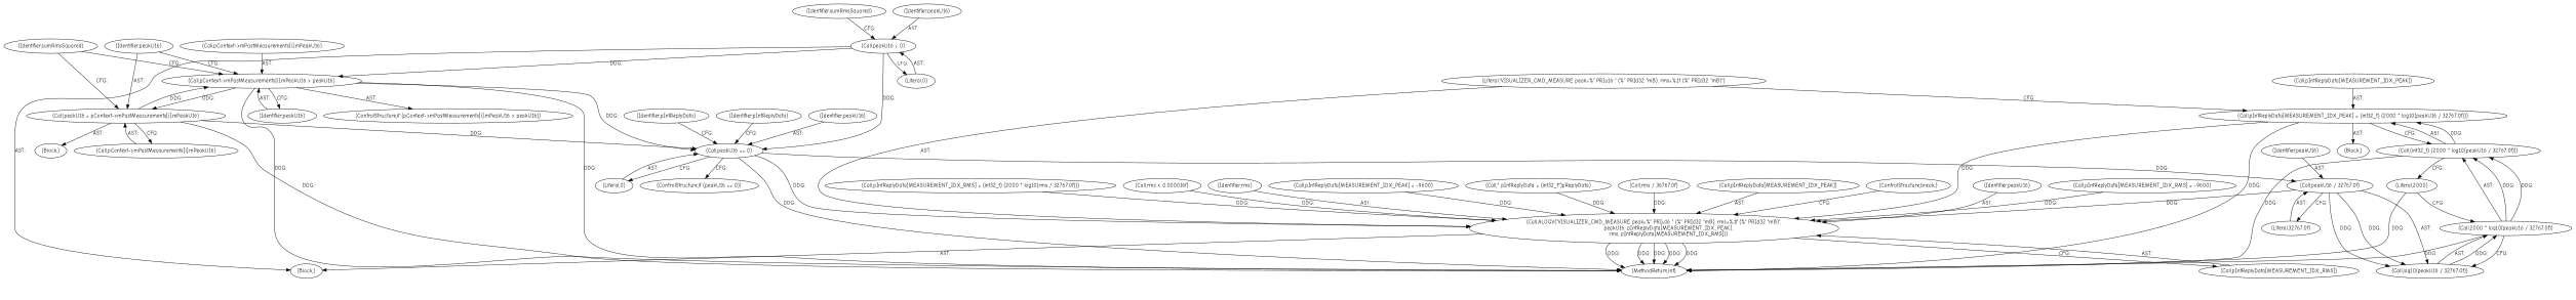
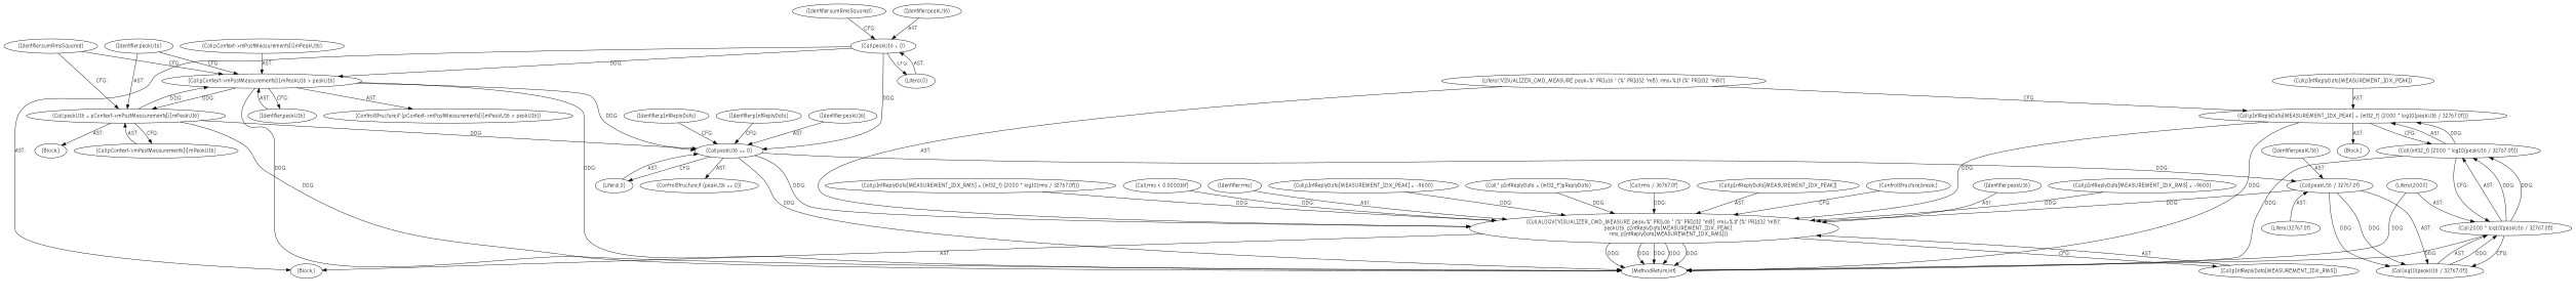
  digraph {
    fontname="Comic Neue"
    node [fontname="Comic Neue"]
    edge [fontname="Comic Neue"]
    n1 [label="(Call,pIntReplyData[MEASUREMENT_IDX_PEAK] = (int32_t) (2000 * log10(peakU16 / 32767.0f)))"]
    n2 [label="(Call,(int32_t) (2000 * log10(peakU16 / 32767.0f)))"]
    n3 [label="(Call,ALOGV(\"VISUALIZER_CMD_MEASURE peak=%\" PRIu16 \" (%\" PRId32 \"mB), rms=%.1f (%\" PRId32 \"mB)\",\n                peakU16, pIntReplyData[MEASUREMENT_IDX_PEAK],\n                rms, pIntReplyData[MEASUREMENT_IDX_RMS]))"]
    n4 [label="(MethodReturn,int)"]
    n5 [label="(Block,)"]
    n6 [label="(Call,2000 * log10(peakU16 / 32767.0f))"]
    n7 [label="(Block,)"]
    n8 [label="(Call,pIntReplyData[MEASUREMENT_IDX_RMS])"]
    n9 [label="(Call,log10(peakU16 / 32767.0f))"]
    n10 [label="(Call,peakU16 / 32767.0f)"]
    n11 [label="(Literal,32767.0f)"]
    n12 [label="(Call,peakU16 == 0)"]
    n13 [label="(Literal,0)"]
    n14 [label="(ControlStructure,if (peakU16 == 0))"]
    n15 [label="(Call,peakU16 = 0)"]
    n16 [label="(Call,pContext->mPastMeasurements[i].mPeakU16 > peakU16)"]
    n17 [label="(Literal,0)"]
    n18 [label="(Call,peakU16 = pContext->mPastMeasurements[i].mPeakU16)"]
    n19 [label="(ControlStructure,if (pContext->mPastMeasurements[i].mPeakU16 > peakU16))"]
    n20 [label="(Identifier,peakU16)"]
    n21 [label="(Call,pContext->mPastMeasurements[i].mPeakU16)"]
    n22 [label="(Block,)"]
    n23 [label="(Identifier,peakU16)"]
    n24 [label="(Call,pIntReplyData[MEASUREMENT_IDX_RMS] = -9600)"]
    n25 [label="(Identifier,sumRmsSquared)"]
    n26 [label="(Call,pIntReplyData[MEASUREMENT_IDX_RMS] = (int32_t) (2000 * log10(rms / 32767.0f)))"]
    n27 [label="(Call,pIntReplyData[MEASUREMENT_IDX_PEAK])"]
    n28 [label="(Call,* pIntReplyData = (int32_t*)pReplyData)"]
    n29 [label="(Identifier,sumRmsSquared)"]
    n30 [label="(Identifier,peakU16)"]
    n31 [label="(Call,rms / 36767.0f)"]
    n32 [label="(Identifier,pIntReplyData)"]
    n33 [label="(Call,pIntReplyData[MEASUREMENT_IDX_PEAK])"]
    n34 [label="(ControlStructure,break;)"]
    n35 [label="(Literal,2000)"]
    n36 [label="(Literal,\"VISUALIZER_CMD_MEASURE peak=%\" PRIu16 \" (%\" PRId32 \"mB), rms=%.1f (%\" PRId32 \"mB)\")"]
    n37 [label="(Identifier,peakU16)"]
    n38 [label="(Call,pContext->mPastMeasurements[i].mPeakU16)"]
    n39 [label="(Identifier,pIntReplyData)"]
    n40 [label="(Call,rms < 0.000016f)"]
    n41 [label="(Identifier,rms)"]
    n42 [label="(Identifier,peakU16)"]
    n43 [label="(Identifier,peakU16)"]
    n44 [label="(Call,pIntReplyData[MEASUREMENT_IDX_PEAK] = -9600)"]
    n1 -> n2 [label="CFG: "]
    n1 -> n3 [label="DDG: "]
    n1 -> n4 [label="DDG: "]
    n1 -> n5 [label="AST: "]
    n2 -> n1 [label="AST: "]
    n2 -> n1 [label="DDG: "]
    n2 -> n4 [label="DDG: "]
-   n2 -> n35 [label="CFG: "]
+   n2 -> n6 [label="CFG: "]
    n3 -> n4 [label="DDG: "]
    n3 -> n4 [label="DDG: "]
    n3 -> n4 [label="DDG: "]
    n3 -> n4 [label="DDG: "]
    n3 -> n4 [label="DDG: "]
    n3 -> n7 [label="AST: "]
    n3 -> n8 [label="CFG: "]
    n6 -> n2 [label="AST: "]
    n6 -> n2 [label="DDG: "]
    n6 -> n2 [label="DDG: "]
    n6 -> n4 [label="DDG: "]
    n6 -> n9 [label="CFG: "]
    n8 -> n3 [label="AST: "]
    n9 -> n6 [label="AST: "]
    n9 -> n6 [label="DDG: "]
    n10 -> n3 [label="DDG: "]
    n10 -> n9 [label="AST: "]
    n10 -> n9 [label="DDG: "]
    n10 -> n9 [label="DDG: "]
-   n10 -> n11 [label="CFG: "]
    n11 -> n10 [label="AST: "]
    n12 -> n3 [label="DDG: "]
    n12 -> n4 [label="DDG: "]
    n12 -> n10 [label="DDG: "]
    n12 -> n13 [label="CFG: "]
-   n12 -> n14 [label="CFG: "]
+   n12 -> n14 [label="AST: "]
    n13 -> n12 [label="AST: "]
    n15 -> n7 [label="AST: "]
    n15 -> n12 [label="DDG: "]
    n15 -> n16 [label="DDG: "]
    n15 -> n17 [label="CFG: "]
    n16 -> n4 [label="DDG: "]
    n16 -> n4 [label="DDG: "]
    n16 -> n12 [label="DDG: "]
    n16 -> n18 [label="DDG: "]
    n16 -> n19 [label="AST: "]
    n16 -> n20 [label="CFG: "]
    n17 -> n15 [label="AST: "]
    n18 -> n4 [label="DDG: "]
    n18 -> n12 [label="DDG: "]
    n18 -> n16 [label="DDG: "]
    n18 -> n21 [label="CFG: "]
    n18 -> n22 [label="AST: "]
    n20 -> n16 [label="AST: "]
    n21 -> n18 [label="AST: "]
    n23 -> n3 [label="AST: "]
    n24 -> n3 [label="DDG: "]
    n25 -> n15 [label="CFG: "]
    n26 -> n3 [label="DDG: "]
    n27 -> n1 [label="AST: "]
    n28 -> n3 [label="DDG: "]
    n29 -> n16 [label="CFG: "]
    n29 -> n18 [label="CFG: "]
    n30 -> n10 [label="AST: "]
    n31 -> n3 [label="DDG: "]
    n32 -> n12 [label="CFG: "]
    n33 -> n3 [label="AST: "]
    n34 -> n3 [label="CFG: "]
    n35 -> n4 [label="DDG: "]
-   n35 -> n6 [label="CFG: "]
+   n35 -> n6 [label="AST: "]
    n36 -> n1 [label="CFG: "]
    n36 -> n3 [label="AST: "]
    n37 -> n15 [label="AST: "]
    n38 -> n16 [label="AST: "]
    n39 -> n12 [label="CFG: "]
    n40 -> n3 [label="DDG: "]
    n41 -> n3 [label="AST: "]
    n42 -> n12 [label="AST: "]
    n43 -> n16 [label="CFG: "]
    n43 -> n18 [label="AST: "]
    n44 -> n3 [label="DDG: "]
  }
